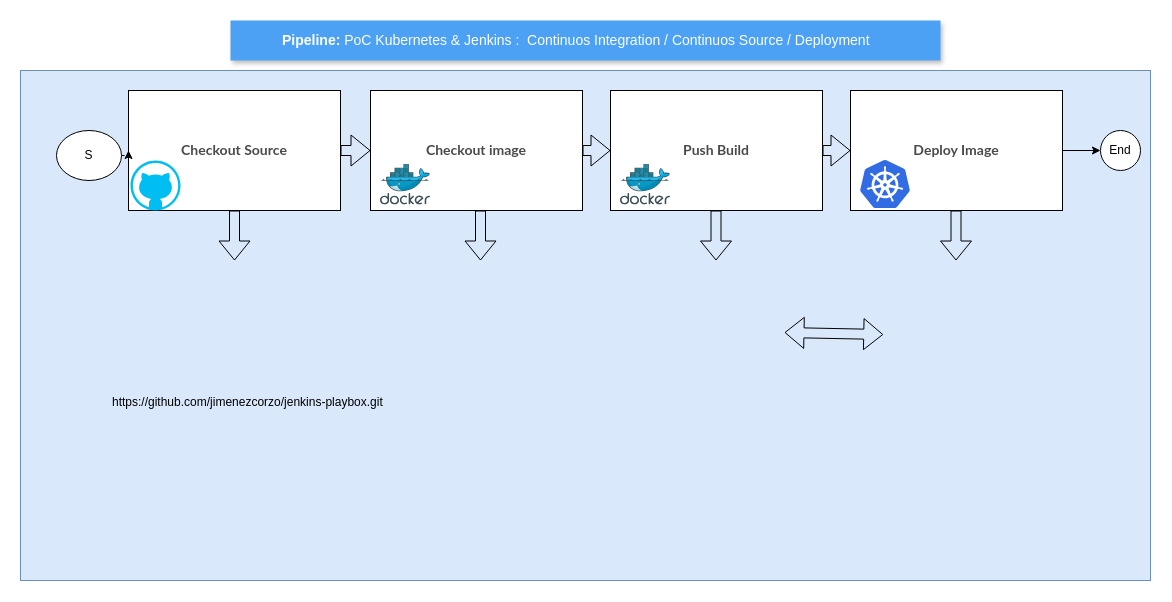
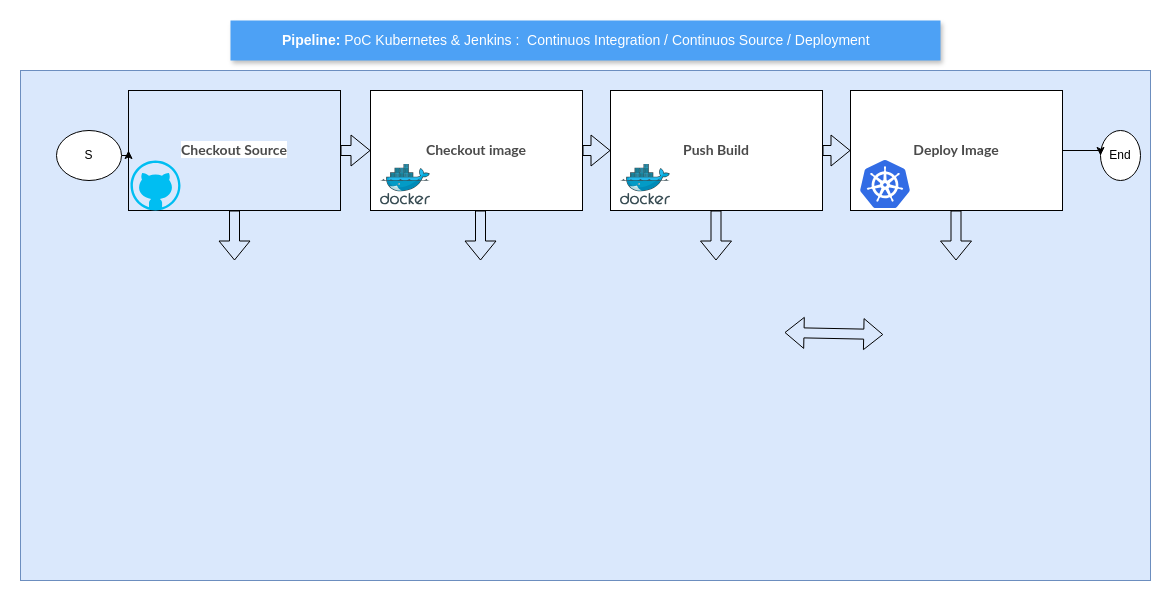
  <mxCell id="0" />
  <mxCell id="1" parent="0" />
  <mxCell id="2" value="" style="rounded=0;whiteSpace=wrap;html=1;fillColor=#dae8fc;strokeColor=#6c8ebf;" vertex="1" parent="1"><mxGeometry x="20" y="70" width="1130" height="510" as="geometry" /></mxCell>
- <mxCell id="3" value="&lt;span style=&quot;color: rgb(74 , 74 , 74) ; font-family: &amp;#34;latolatinweb&amp;#34; , &amp;#34;lato&amp;#34; , &amp;#34;helvetica neue&amp;#34; , &amp;#34;helvetica&amp;#34; , &amp;#34;arial&amp;#34; , sans-serif ; font-size: 14px ; background-color: rgb(255 , 255 , 255)&quot;&gt;&lt;b&gt;Checkout Source&lt;/b&gt;&lt;/span&gt;" style="rounded=0;whiteSpace=wrap;html=1;" vertex="1" parent="1"><mxGeometry x="128" y="90" width="212" height="120" as="geometry" /></mxCell>
+ <mxCell id="3" value="&lt;span style=&quot;color: rgb(74 , 74 , 74) ; font-family: &amp;#34;latolatinweb&amp;#34; , &amp;#34;lato&amp;#34; , &amp;#34;helvetica neue&amp;#34; , &amp;#34;helvetica&amp;#34; , &amp;#34;arial&amp;#34; , sans-serif ; font-size: 14px ; background-color: rgb(255 , 255 , 255)&quot;&gt;&lt;b&gt;Checkout Source&lt;/b&gt;&lt;/span&gt;" style="rounded=0;whiteSpace=wrap;html=1;fillColor=#dae8fc;" vertex="1" parent="1"><mxGeometry x="128" y="90" width="212" height="120" as="geometry" /></mxCell>
  <mxCell id="4" value="" style="shape=image;html=1;verticalAlign=top;verticalLabelPosition=bottom;labelBackgroundColor=#ffffff;imageAspect=0;aspect=fixed;image=https://cdn4.iconfinder.com/data/icons/logos-brands-5/24/jenkins-128.png" vertex="1" parent="1"><mxGeometry x="110" y="435" width="128" height="128" as="geometry" /></mxCell>
  <mxCell id="5" value="" style="verticalLabelPosition=bottom;html=1;verticalAlign=top;align=center;strokeColor=none;fillColor=#00BEF2;shape=mxgraph.azure.github_code;pointerEvents=1;" vertex="1" parent="1"><mxGeometry x="130" y="160" width="50" height="50" as="geometry" /></mxCell>
  <mxCell id="6" value="" style="shape=image;html=1;verticalAlign=top;verticalLabelPosition=bottom;labelBackgroundColor=#ffffff;imageAspect=0;aspect=fixed;image=https://cdn4.iconfinder.com/data/icons/social-icons-16/512/GitHub_alt-128.png" vertex="1" parent="1"><mxGeometry x="170" y="260" width="128" height="128" as="geometry" /></mxCell>
  <mxCell id="7" style="edgeStyle=orthogonalEdgeStyle;shape=flexArrow;rounded=0;orthogonalLoop=1;jettySize=auto;html=1;exitX=1;exitY=0.5;exitDx=0;exitDy=0;entryX=0;entryY=0.5;entryDx=0;entryDy=0;" edge="1" parent="1" source="3" target="10"><mxGeometry relative="1" as="geometry" /></mxCell>
  <mxCell id="8" style="edgeStyle=orthogonalEdgeStyle;shape=flexArrow;rounded=0;orthogonalLoop=1;jettySize=auto;html=1;exitX=0.5;exitY=1;exitDx=0;exitDy=0;fontStyle=1" edge="1" parent="1" source="3" target="6"><mxGeometry relative="1" as="geometry" /></mxCell>
  <mxCell id="9" style="edgeStyle=orthogonalEdgeStyle;shape=flexArrow;rounded=0;orthogonalLoop=1;jettySize=auto;html=1;exitX=1;exitY=0.5;exitDx=0;exitDy=0;entryX=0;entryY=0.5;entryDx=0;entryDy=0;" edge="1" parent="1" source="10" target="12"><mxGeometry relative="1" as="geometry" /></mxCell>
  <mxCell id="10" value="&lt;span style=&quot;color: rgb(74 , 74 , 74) ; font-family: &amp;#34;latolatinweb&amp;#34; , &amp;#34;lato&amp;#34; , &amp;#34;helvetica neue&amp;#34; , &amp;#34;helvetica&amp;#34; , &amp;#34;arial&amp;#34; , sans-serif ; font-size: 14px ; background-color: rgb(255 , 255 , 255)&quot;&gt;&lt;b&gt;Checkout image&lt;/b&gt;&lt;/span&gt;" style="rounded=0;whiteSpace=wrap;html=1;" vertex="1" parent="1"><mxGeometry x="370" y="90" width="212" height="120" as="geometry" /></mxCell>
  <mxCell id="11" style="edgeStyle=orthogonalEdgeStyle;shape=flexArrow;rounded=0;orthogonalLoop=1;jettySize=auto;html=1;exitX=1;exitY=0.5;exitDx=0;exitDy=0;entryX=0;entryY=0.5;entryDx=0;entryDy=0;" edge="1" parent="1" source="12"><mxGeometry relative="1" as="geometry"><mxPoint x="850" y="150" as="targetPoint" /></mxGeometry></mxCell>
  <mxCell id="12" value="&lt;span style=&quot;color: rgb(74 , 74 , 74) ; font-family: &amp;#34;latolatinweb&amp;#34; , &amp;#34;lato&amp;#34; , &amp;#34;helvetica neue&amp;#34; , &amp;#34;helvetica&amp;#34; , &amp;#34;arial&amp;#34; , sans-serif ; font-size: 14px ; background-color: rgb(255 , 255 , 255)&quot;&gt;&lt;b&gt;Push Build&lt;/b&gt;&lt;/span&gt;" style="rounded=0;whiteSpace=wrap;html=1;" vertex="1" parent="1"><mxGeometry x="610" y="90" width="212" height="120" as="geometry" /></mxCell>
- <mxCell id="13" style="edgeStyle=orthogonalEdgeStyle;rounded=0;orthogonalLoop=1;jettySize=auto;html=1;exitX=1;exitY=0.5;exitDx=0;exitDy=0;entryX=0;entryY=0.5;entryDx=0;entryDy=0;dashed=1;" edge="1" parent="1" source="14" target="3"><mxGeometry relative="1" as="geometry" /></mxCell>
+ <mxCell id="13" style="edgeStyle=orthogonalEdgeStyle;rounded=0;orthogonalLoop=1;jettySize=auto;html=1;exitX=1;exitY=0.5;exitDx=0;exitDy=0;entryX=0;entryY=0.5;entryDx=0;entryDy=0;" edge="1" parent="1" source="14" target="3"><mxGeometry relative="1" as="geometry" /></mxCell>
  <mxCell id="14" value="S" style="ellipse;whiteSpace=wrap;html=1;aspect=fixed;" vertex="1" parent="1"><mxGeometry x="56" y="130" width="65" height="50" as="geometry" /></mxCell>
- <mxCell id="15" value="End" style="ellipse;whiteSpace=wrap;html=1;aspect=fixed;" vertex="1" parent="1"><mxGeometry x="1100" y="130" width="40" height="40" as="geometry" /></mxCell>
+ <mxCell id="15" value="End" style="ellipse;whiteSpace=wrap;html=1;aspect=fixed;" vertex="1" parent="1"><mxGeometry x="1100" y="130" width="40" height="50" as="geometry" /></mxCell>
  <mxCell id="16" style="edgeStyle=orthogonalEdgeStyle;rounded=0;orthogonalLoop=1;jettySize=auto;html=1;exitX=1;exitY=0.5;exitDx=0;exitDy=0;entryX=0;entryY=0.5;entryDx=0;entryDy=0;" edge="1" parent="1" target="15"><mxGeometry relative="1" as="geometry"><mxPoint x="1062" y="150" as="sourcePoint" /><mxPoint x="1080" y="270" as="targetPoint" /></mxGeometry></mxCell>
- <mxCell id="17" value="https://github.com/jimenezcorzo/jenkins-playbox.git" style="text;whiteSpace=wrap;html=1;" vertex="1" parent="1"><mxGeometry x="110" y="388" width="300" height="30" as="geometry" /></mxCell>
  <mxCell id="18" value="&lt;b&gt;Pipeline:&lt;/b&gt; PoC Kubernetes &amp;amp; Jenkins :&amp;nbsp; Continuos Integration / Continuos Source / Deployment" style="fillColor=#4DA1F5;strokeColor=none;shadow=1;gradientColor=none;fontSize=14;align=left;spacingLeft=50;fontColor=#ffffff;html=1;" vertex="1" parent="1"><mxGeometry x="230" y="20" width="710" height="40" as="geometry" /></mxCell>
  <mxCell id="19" value="&lt;span style=&quot;color: rgb(74 , 74 , 74) ; font-family: &amp;#34;latolatinweb&amp;#34; , &amp;#34;lato&amp;#34; , &amp;#34;helvetica neue&amp;#34; , &amp;#34;helvetica&amp;#34; , &amp;#34;arial&amp;#34; , sans-serif ; font-size: 14px ; background-color: rgb(255 , 255 , 255)&quot;&gt;&lt;b&gt;Deploy Image&lt;/b&gt;&lt;/span&gt;" style="rounded=0;whiteSpace=wrap;html=1;" vertex="1" parent="1"><mxGeometry x="850" y="90" width="212" height="120" as="geometry" /></mxCell>
  <mxCell id="20" value="" style="aspect=fixed;html=1;points=[];align=center;image;fontSize=12;image=img/lib/mscae/Kubernetes.svg;" vertex="1" parent="1"><mxGeometry x="860" y="160" width="50" height="48" as="geometry" /></mxCell>
  <mxCell id="21" value="" style="shape=image;html=1;verticalAlign=top;verticalLabelPosition=bottom;labelBackgroundColor=#ffffff;imageAspect=0;aspect=fixed;image=https://cdn4.iconfinder.com/data/icons/logos-and-brands/512/97_Docker_logo_logos-128.png" vertex="1" parent="1"><mxGeometry x="690" y="285" width="78" height="78" as="geometry" /></mxCell>
  <mxCell id="22" value="" style="aspect=fixed;html=1;points=[];align=center;image;fontSize=12;image=img/lib/mscae/Docker.svg;" vertex="1" parent="1"><mxGeometry x="380" y="163.5" width="50" height="41" as="geometry" /></mxCell>
  <mxCell id="23" value="" style="shape=image;html=1;verticalAlign=top;verticalLabelPosition=bottom;labelBackgroundColor=#ffffff;imageAspect=0;aspect=fixed;image=https://cdn4.iconfinder.com/data/icons/logos-brands-5/24/jenkins-128.png" vertex="1" parent="1"><mxGeometry x="432" y="280" width="88" height="88" as="geometry" /></mxCell>
  <mxCell id="24" style="edgeStyle=orthogonalEdgeStyle;shape=flexArrow;rounded=0;orthogonalLoop=1;jettySize=auto;html=1;exitX=0.5;exitY=1;exitDx=0;exitDy=0;" edge="1" parent="1"><mxGeometry relative="1" as="geometry"><mxPoint x="480" y="210" as="sourcePoint" /><mxPoint x="480" y="260" as="targetPoint" /></mxGeometry></mxCell>
  <mxCell id="25" value="" style="shape=image;html=1;verticalAlign=top;verticalLabelPosition=bottom;labelBackgroundColor=#ffffff;imageAspect=0;aspect=fixed;image=https://cdn0.iconfinder.com/data/icons/flat-round-system/512/android-128.png" vertex="1" parent="1"><mxGeometry x="521" y="339" width="31" height="31" as="geometry" /></mxCell>
  <mxCell id="26" value="" style="shape=image;html=1;verticalAlign=top;verticalLabelPosition=bottom;labelBackgroundColor=#ffffff;imageAspect=0;aspect=fixed;image=https://cdn4.iconfinder.com/data/icons/logos-brands-5/24/kubernetes-128.png" vertex="1" parent="1"><mxGeometry x="907" y="280" width="98" height="98" as="geometry" /></mxCell>
  <mxCell id="27" style="edgeStyle=orthogonalEdgeStyle;shape=flexArrow;rounded=0;orthogonalLoop=1;jettySize=auto;html=1;exitX=0.5;exitY=1;exitDx=0;exitDy=0;" edge="1" parent="1"><mxGeometry relative="1" as="geometry"><mxPoint x="715.5" y="210" as="sourcePoint" /><mxPoint x="715.5" y="260" as="targetPoint" /></mxGeometry></mxCell>
  <mxCell id="28" style="edgeStyle=orthogonalEdgeStyle;shape=flexArrow;rounded=0;orthogonalLoop=1;jettySize=auto;html=1;exitX=0.5;exitY=1;exitDx=0;exitDy=0;" edge="1" parent="1"><mxGeometry relative="1" as="geometry"><mxPoint x="955.5" y="210" as="sourcePoint" /><mxPoint x="955.5" y="260" as="targetPoint" /></mxGeometry></mxCell>
  <mxCell id="29" value="" style="aspect=fixed;html=1;points=[];align=center;image;fontSize=12;image=img/lib/mscae/Docker.svg;" vertex="1" parent="1"><mxGeometry x="620" y="163.5" width="50" height="41" as="geometry" /></mxCell>
  <mxCell id="30" value="" style="shape=flexArrow;endArrow=classic;startArrow=classic;html=1;entryX=0.698;entryY=0.651;entryDx=0;entryDy=0;entryPerimeter=0;" edge="1" parent="1"><mxGeometry width="50" height="50" relative="1" as="geometry"><mxPoint x="784" y="332" as="sourcePoint" /><mxPoint x="882.74" y="334.01" as="targetPoint" /></mxGeometry></mxCell>
  <mxCell id="31" value="Icons" style="" parent="0" />
